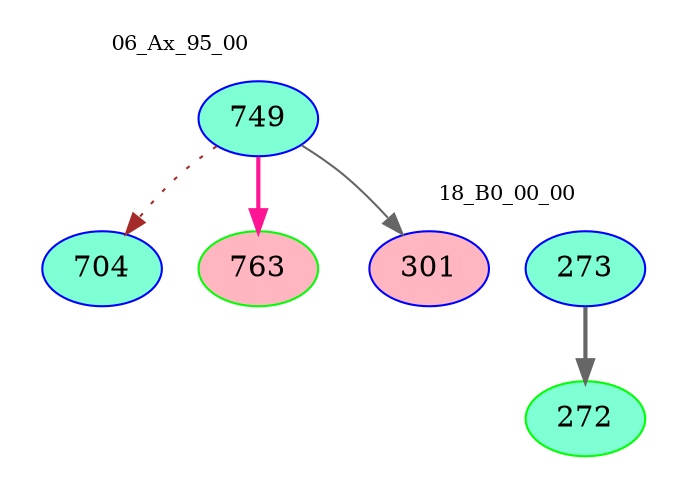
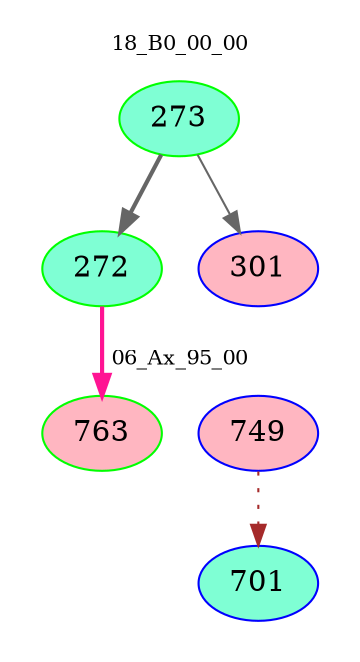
  digraph {
    node [color=blue fillcolor=aquamarine style=filled]
    edge [color=gray40 style=bold]
-   n1 [label=749]
-   n2 [label=704]
+   n1 [fillcolor=lightpink label=749]
+   n2 [label=701]
    n3 [color=green fillcolor=lightpink label=763]
-   n4 [label=273]
+   n4 [color=green label=273]
    n5 [color=green label=272]
    n6 [fillcolor=lightpink label=301]
    subgraph cluster_1 {
      color=white
      fontsize=10
      label="06_Ax_95_00"
      n1
      n2
      n3
    }
    subgraph cluster_2 {
      color=white
      fontsize=10
      label="18_B0_00_00"
      n4
      n5
      n6
    }
    n1 -> n2 [color=brown style=dotted]
-   n1 -> n3 [color=deeppink]
+   n5 -> n3 [color=deeppink]
    n4 -> n5
-   n1 -> n6 [style=solid]
+   n4 -> n6 [style=solid]
  }
